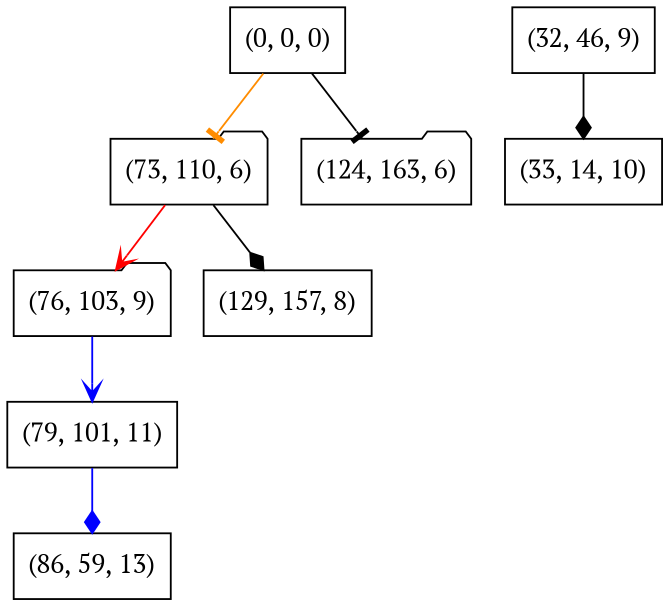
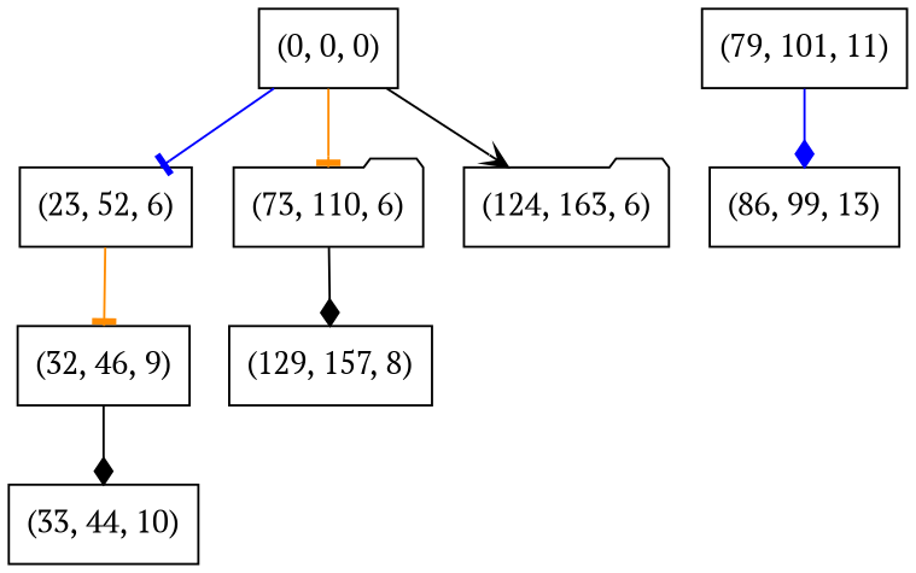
  digraph {
    fontname="PT Serif"
    node [fontname="PT Serif" shape=box]
    edge [arrowhead=tee color=blue fontname="PT Serif"]
    "(0, 0, 0)"
+   "(23, 52, 6)"
    "(73, 110, 6)" [shape=folder]
    "(124, 163, 6)" [shape=folder]
    "(32, 46, 9)"
-   "(76, 103, 9)" [shape=folder]
    "(129, 157, 8)"
-   "(33, 44, 10)" [label="(33, 14, 10)"]
+   "(33, 44, 10)"
    "(79, 101, 11)"
-   "(86, 99, 13)" [label="(86, 59, 13)"]
+   "(86, 99, 13)"
+   "(0, 0, 0)" -> "(23, 52, 6)"
    "(0, 0, 0)" -> "(73, 110, 6)" [color=darkorange]
-   "(0, 0, 0)" -> "(124, 163, 6)" [color=black]
-   "(73, 110, 6)" -> "(76, 103, 9)" [arrowhead=vee color=red]
+   "(0, 0, 0)" -> "(124, 163, 6)" [arrowhead=vee color=black]
+   "(23, 52, 6)" -> "(32, 46, 9)" [color=darkorange]
    "(73, 110, 6)" -> "(129, 157, 8)" [arrowhead=diamond color=black]
    "(32, 46, 9)" -> "(33, 44, 10)" [arrowhead=diamond color=black]
-   "(76, 103, 9)" -> "(79, 101, 11)" [arrowhead=vee]
    "(79, 101, 11)" -> "(86, 99, 13)" [arrowhead=diamond]
  }
